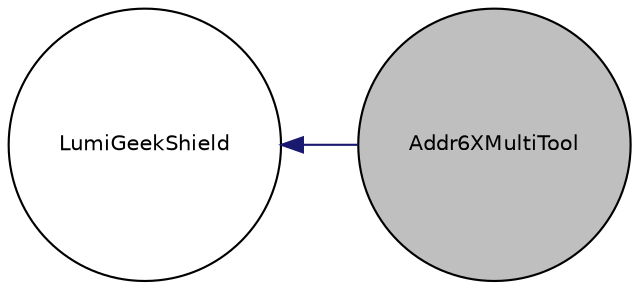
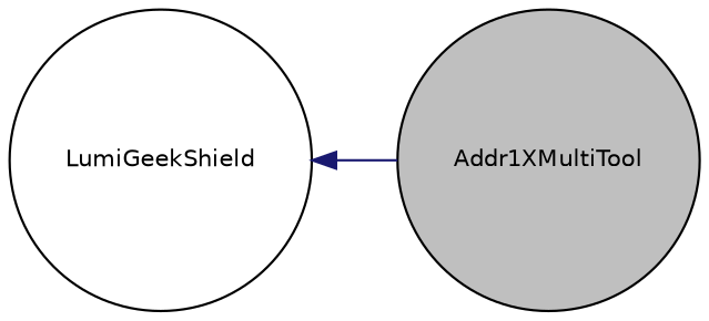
  digraph {
    rankdir=LR
    node [color=black fontname=Helvetica fontsize=10 shape=circle style=filled]
-   n1 [fillcolor=grey75 fontcolor=black height=0.2 label=Addr6XMultiTool width=0.4]
+   n1 [fillcolor=grey75 fontcolor=black height=0.2 label=Addr1XMultiTool width=0.4]
    n2 [fillcolor=white height=0.2 label=LumiGeekShield width=0.4]
    n2 -> n1 [color=midnightblue dir=back fontname=Helvetica fontsize=10 labelfontname=Helvetica labelfontsize=10 style=solid]
  }
